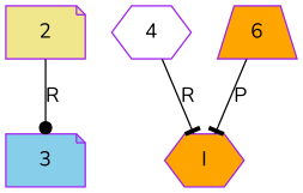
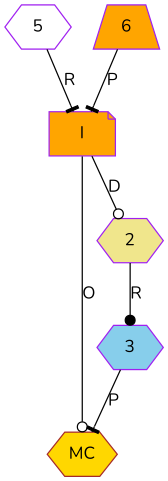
  digraph {
    fontname=Nunito
    node [color=purple fillcolor=orange fontname=Nunito shape=hexagon style=filled t=DateTime]
    edge [arrowhead=tee fontname=Nunito]
-   2 [fillcolor=khaki n=test shape=note]
-   3 [fillcolor=skyblue shape=note t=int v=0]
-   n4 [l=132 label=I]
-   5 [fillcolor=white n="TestDateTimeZoneCutover.ZONE_NEW_YORK" t=DateTimeZone label=4]
+   n1 [color=brown fillcolor=gold l=135 label=MC s="minusHours()"]
+   2 [fillcolor=khaki n=test]
+   3 [fillcolor=skyblue t=int v=0]
+   n4 [l=132 label=I shape=note]
+   5 [fillcolor=white n="TestDateTimeZoneCutover.ZONE_NEW_YORK" t=DateTimeZone]
    6 [n="TestDateTimeZoneCutover.ZONE_NEW_YORK" shape=trapezium t=DateTimeZone]
    2 -> 3 [arrowhead=dot label=R]
+   3 -> n1 [label=P]
+   n4 -> n1 [arrowhead=odot label=O]
+   n4 -> 2 [arrowhead=odot label=D]
    5 -> n4 [label=R]
    6 -> n4 [label=P]
  }
